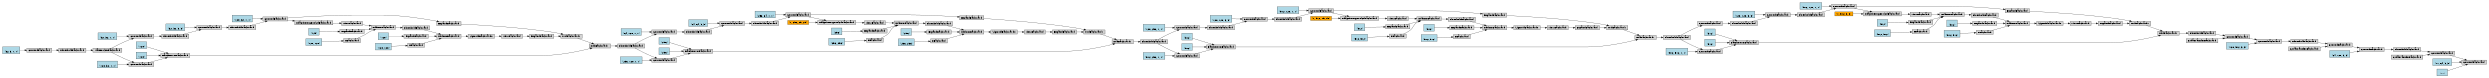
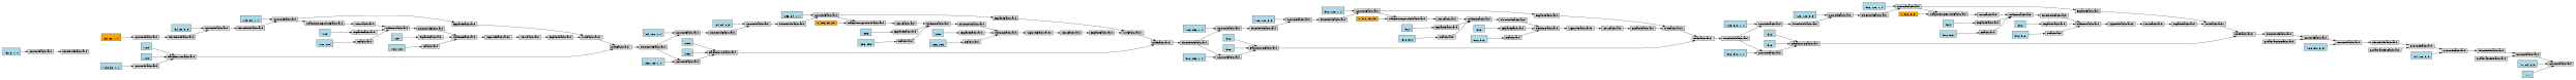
  digraph {
    rankdir=LR
    node [align=left fontsize=12 ranksep=0.1 shape=box style=filled]
    n1 [height=0.2 label=ConvNdBackward]
    n2 [height=0.2 label=ConvNdBackward]
    n3 [height=0.2 label=ThresholdBackward]
    n4 [height=0.2 label=ConvNdBackward]
    n5 [height=0.2 label=ConvNdBackward]
    n6 [height=0.2 label=ThresholdBackward]
    n7 [height=0.2 label=ConvNdBackward]
    n8 [height=0.2 label=ConvNdBackward]
    n9 [height=0.2 label=ThresholdBackward]
    n10 [height=0.2 label=AddBackward1]
    n11 [height=0.2 label=MulBackward1]
    n12 [height=0.2 label=ExpandBackward]
    n13 [height=0.2 label=ConvNdBackward]
    n14 [height=0.2 label=AdaptiveAvgPool2dBackward]
    n15 [height=0.2 label=ViewBackward]
    n16 [height=0.2 label=ThresholdBackward]
    n17 [height=0.2 label=ConvNdBackward]
    n18 [height=0.2 label=ThresholdBackward]
    n19 [height=0.2 label=ConvNdBackward]
    n20 [height=0.2 label=ThresholdBackward]
    n21 [height=0.2 label=ConvNdBackward]
    n22 [height=0.2 label=BatchNormBackward]
    n23 [height=0.2 label=AddBackward1]
    n24 [height=0.2 label=MulBackward1]
    n25 [height=0.2 label=ExpandBackward]
    n26 [height=0.2 label=ConvNdBackward]
    n27 [height=0.2 label=AdaptiveAvgPool2dBackward]
    n28 [height=0.2 label=ViewBackward]
    n29 [height=0.2 label=ThresholdBackward]
    n30 [height=0.2 label=ConvNdBackward]
    n31 [height=0.2 label=ThresholdBackward]
    n32 [height=0.2 label=ConvNdBackward]
    n33 [height=0.2 label=ThresholdBackward]
    n34 [height=0.2 label=ConvNdBackward]
    n35 [height=0.2 label=BatchNormBackward]
    n36 [height=0.2 label=AddBackward1]
    n37 [height=0.2 label=MulBackward1]
    n38 [height=0.2 label=ExpandBackward]
    n39 [height=0.2 label=ConvNdBackward]
    n40 [height=0.2 label=AdaptiveAvgPool2dBackward]
    n41 [height=0.2 label=ViewBackward]
    n42 [height=0.2 label=ThresholdBackward]
    n43 [height=0.2 label=ConvNdBackward]
    n44 [height=0.2 label=ThresholdBackward]
    n45 [height=0.2 label=ConvNdBackward]
    n46 [height=0.2 label=ThresholdBackward]
    n47 [height=0.2 label=ConvNdBackward]
    n48 [height=0.2 label=BatchNormBackward]
    n49 [height=0.2 label=AddBackward1]
    n50 [height=0.2 label=MulBackward1]
    n51 [height=0.2 label=ExpandBackward]
    n52 [height=0.2 label=ConvNdBackward]
    n53 [height=0.2 label=AdaptiveAvgPool2dBackward]
    n54 [height=0.2 label=ViewBackward]
    n55 [height=0.2 label=ThresholdBackward]
    n56 [height=0.2 label=ConvNdBackward]
    n57 [height=0.2 label=ThresholdBackward]
    n58 [height=0.2 label=ConvNdBackward]
-   n59 [height=0.2 label=MaxPool2DBackward]
    n60 [height=0.2 label=ConvNdBackward]
    n61 [height=0.2 label=BatchNormBackward]
    n62 [height=0.2 label=ThresholdBackward]
    n63 [height=0.2 label=ConvNdBackward]
    n64 [fillcolor=lightblue height=0.2 label="\n (32, 3, 7, 7)"]
-   n65 [fillcolor=lightblue height=0.2 label="\n (32, 32, 1, 1)"]
+   n65 [fillcolor=orange height=0.2 label="\n (32, 32, 1, 1)"]
    n66 [fillcolor=lightblue height=0.2 label="\n (32, 32, 3, 3)"]
    n67 [fillcolor=lightblue height=0.2 label="\n (128, 32, 1, 1)"]
    n68 [height=0.2 label=ExpandBackward]
    n69 [height=0.2 label=ViewBackward]
    n70 [height=0.2 label=SigmoidBackward0]
    n71 [height=0.2 label=AddmmBackward]
    n72 [height=0.2 label=ExpandBackward]
    n73 [fillcolor=lightblue height=0.2 label="\n (128)"]
    n74 [height=0.2 label=ThresholdBackward]
    n75 [height=0.2 label=AddmmBackward]
    n76 [height=0.2 label=ExpandBackward]
    n77 [fillcolor=lightblue height=0.2 label="\n (128)"]
    n78 [height=0.2 label=TBackward]
    n79 [fillcolor=lightblue height=0.2 label="\n (128, 128)"]
    n80 [height=0.2 label=TBackward]
    n81 [fillcolor=lightblue height=0.2 label="\n (128, 128)"]
    n82 [fillcolor=lightblue height=0.2 label="\n (128, 32, 1, 1)"]
    n83 [fillcolor=lightblue height=0.2 label="\n (128)"]
    n84 [fillcolor=lightblue height=0.2 label="\n (128)"]
    n85 [fillcolor=lightblue height=0.2 label="\n (64, 128, 1, 1)"]
    n86 [fillcolor=lightblue height=0.2 label="\n (64, 64, 3, 3)"]
    n87 [fillcolor=lightblue height=0.2 label="\n (256, 64, 1, 1)"]
    n88 [height=0.2 label=ExpandBackward]
    n89 [height=0.2 label=ViewBackward]
    n90 [height=0.2 label=SigmoidBackward0]
    n91 [height=0.2 label=AddmmBackward]
    n92 [height=0.2 label=ExpandBackward]
    n93 [fillcolor=lightblue height=0.2 label="\n (256)"]
    n94 [height=0.2 label=ThresholdBackward]
    n95 [height=0.2 label=AddmmBackward]
    n96 [height=0.2 label=ExpandBackward]
    n97 [fillcolor=lightblue height=0.2 label="\n (256)"]
    n98 [fillcolor=orange height=0.2 label="(1, 256, 29, 29)"]
    n99 [height=0.2 label=TBackward]
    n100 [fillcolor=lightblue height=0.2 label="\n (256, 256)"]
    n101 [height=0.2 label=TBackward]
    n102 [fillcolor=lightblue height=0.2 label="\n (256, 256)"]
    n103 [fillcolor=lightblue height=0.2 label="\n (256, 128, 1, 1)"]
    n104 [fillcolor=lightblue height=0.2 label="\n (256)"]
    n105 [fillcolor=lightblue height=0.2 label="\n (256)"]
    n106 [fillcolor=lightblue height=0.2 label="\n (128, 256, 1, 1)"]
    n107 [fillcolor=lightblue height=0.2 label="\n (128, 128, 3, 3)"]
    n108 [fillcolor=lightblue height=0.2 label="\n (512, 128, 1, 1)"]
    n109 [height=0.2 label=ExpandBackward]
    n110 [height=0.2 label=ViewBackward]
    n111 [height=0.2 label=SigmoidBackward0]
    n112 [height=0.2 label=AddmmBackward]
    n113 [height=0.2 label=ExpandBackward]
    n114 [fillcolor=lightblue height=0.2 label="\n (512)"]
    n115 [height=0.2 label=ThresholdBackward]
    n116 [height=0.2 label=AddmmBackward]
    n117 [height=0.2 label=ExpandBackward]
    n118 [fillcolor=lightblue height=0.2 label="\n (512)"]
    n119 [fillcolor=orange height=0.2 label="(1, 512, 15, 15)"]
    n120 [height=0.2 label=TBackward]
    n121 [fillcolor=lightblue height=0.2 label="\n (512, 512)"]
    n122 [height=0.2 label=TBackward]
    n123 [fillcolor=lightblue height=0.2 label="\n (512, 512)"]
    n124 [fillcolor=lightblue height=0.2 label="\n (512, 256, 1, 1)"]
    n125 [fillcolor=lightblue height=0.2 label="\n (512)"]
    n126 [fillcolor=lightblue height=0.2 label="\n (512)"]
+   n127 [fillcolor=lightblue height=0.2 label="\n (128, 512, 1, 1)"]
    n128 [fillcolor=lightblue height=0.2 label="\n (128, 128, 3, 3)"]
    n129 [fillcolor=lightblue height=0.2 label="\n (512, 128, 1, 1)"]
    n130 [height=0.2 label=ExpandBackward]
    n131 [height=0.2 label=ViewBackward]
    n132 [height=0.2 label=SigmoidBackward0]
    n133 [height=0.2 label=AddmmBackward]
    n134 [height=0.2 label=ExpandBackward]
    n135 [fillcolor=lightblue height=0.2 label="\n (512)"]
    n136 [height=0.2 label=ThresholdBackward]
    n137 [height=0.2 label=AddmmBackward]
    n138 [height=0.2 label=ExpandBackward]
    n139 [fillcolor=lightblue height=0.2 label="\n (512)"]
    n140 [fillcolor=orange height=0.2 label="(1, 512, 8, 8)"]
    n141 [height=0.2 label=TBackward]
    n142 [fillcolor=lightblue height=0.2 label="\n (512, 512)"]
    n143 [height=0.2 label=TBackward]
    n144 [fillcolor=lightblue height=0.2 label="\n (512, 512)"]
    n145 [fillcolor=lightblue height=0.2 label="\n (512, 512, 1, 1)"]
    n146 [fillcolor=lightblue height=0.2 label="\n (512)"]
    n147 [fillcolor=lightblue height=0.2 label="\n (512)"]
    n148 [height=0.2 label=CudaTransferBackward]
    n149 [fillcolor=lightblue height=0.2 label="\n (128, 512, 3, 3)"]
    n150 [height=0.2 label=CudaTransferBackward]
    n151 [fillcolor=lightblue height=0.2 label="\n (64, 128, 3, 3)"]
    n152 [height=0.2 label=CudaTransferBackward]
    n153 [fillcolor=lightblue height=0.2 label="\n (17, 64, 3, 3)"]
    n154 [fillcolor=lightblue height=0.2 label="\n (17)"]
    n2 -> n1
    n3 -> n2
    n4 -> n3
    n5 -> n4
    n6 -> n5
    n7 -> n6
    n8 -> n7
    n9 -> n8
    n10 -> n9
    n11 -> n10
    n12 -> n11
    n13 -> n12
    n13 -> n14
    n14 -> n15
    n15 -> n137
    n16 -> n13
    n17 -> n16
    n18 -> n17
    n19 -> n18
    n20 -> n19
    n20 -> n21
    n21 -> n22
    n22 -> n10
    n23 -> n20
    n24 -> n23
    n25 -> n24
    n26 -> n25
    n26 -> n27
    n27 -> n28
    n28 -> n116
    n29 -> n26
    n30 -> n29
    n31 -> n30
    n32 -> n31
    n33 -> n32
    n33 -> n34
    n34 -> n35
    n35 -> n23
    n36 -> n33
    n37 -> n36
    n38 -> n37
    n39 -> n38
    n39 -> n40
    n40 -> n41
    n41 -> n95
    n42 -> n39
    n43 -> n42
    n44 -> n43
    n45 -> n44
    n46 -> n45
    n46 -> n47
    n47 -> n48
    n48 -> n36
    n49 -> n46
    n50 -> n49
    n51 -> n50
    n52 -> n51
    n52 -> n53
    n53 -> n54
    n54 -> n75
    n55 -> n52
    n56 -> n55
    n57 -> n56
    n58 -> n57
-   n59 -> n58
-   n59 -> n60
    n60 -> n61
    n61 -> n49
-   n62 -> n59
    n63 -> n62
    n64 -> n63
    n65 -> n58
    n66 -> n56
    n67 -> n52
    n68 -> n50
    n69 -> n68
    n70 -> n69
    n71 -> n70
    n72 -> n71
    n73 -> n72
    n74 -> n71
    n75 -> n74
    n76 -> n75
    n77 -> n76
    n78 -> n75
    n79 -> n78
    n80 -> n71
    n81 -> n80
    n82 -> n60
    n83 -> n61
    n84 -> n61
    n85 -> n45
    n86 -> n43
    n87 -> n39
    n88 -> n37
    n89 -> n88
    n90 -> n89
    n91 -> n90
    n92 -> n91
    n93 -> n92
    n94 -> n91
    n95 -> n94
    n96 -> n95
    n97 -> n96
    n98 -> n40
    n99 -> n95
    n100 -> n99
    n101 -> n91
    n102 -> n101
    n103 -> n47
    n104 -> n48
    n105 -> n48
    n106 -> n32
    n107 -> n30
    n108 -> n26
    n109 -> n24
    n110 -> n109
    n111 -> n110
    n112 -> n111
    n113 -> n112
    n114 -> n113
    n115 -> n112
    n116 -> n115
    n117 -> n116
    n118 -> n117
    n119 -> n27
    n120 -> n116
    n121 -> n120
    n122 -> n112
    n123 -> n122
    n124 -> n34
    n125 -> n35
    n126 -> n35
+   n127 -> n19
    n128 -> n17
    n129 -> n13
    n130 -> n11
    n131 -> n130
    n132 -> n131
    n133 -> n132
    n134 -> n133
    n135 -> n134
    n136 -> n133
    n137 -> n136
    n138 -> n137
    n139 -> n138
    n140 -> n14
    n141 -> n137
    n142 -> n141
    n143 -> n133
    n144 -> n143
    n145 -> n21
    n146 -> n22
    n147 -> n22
    n148 -> n8
    n149 -> n7
    n150 -> n5
    n151 -> n4
    n152 -> n2
    n153 -> n1
    n154 -> n1
  }
